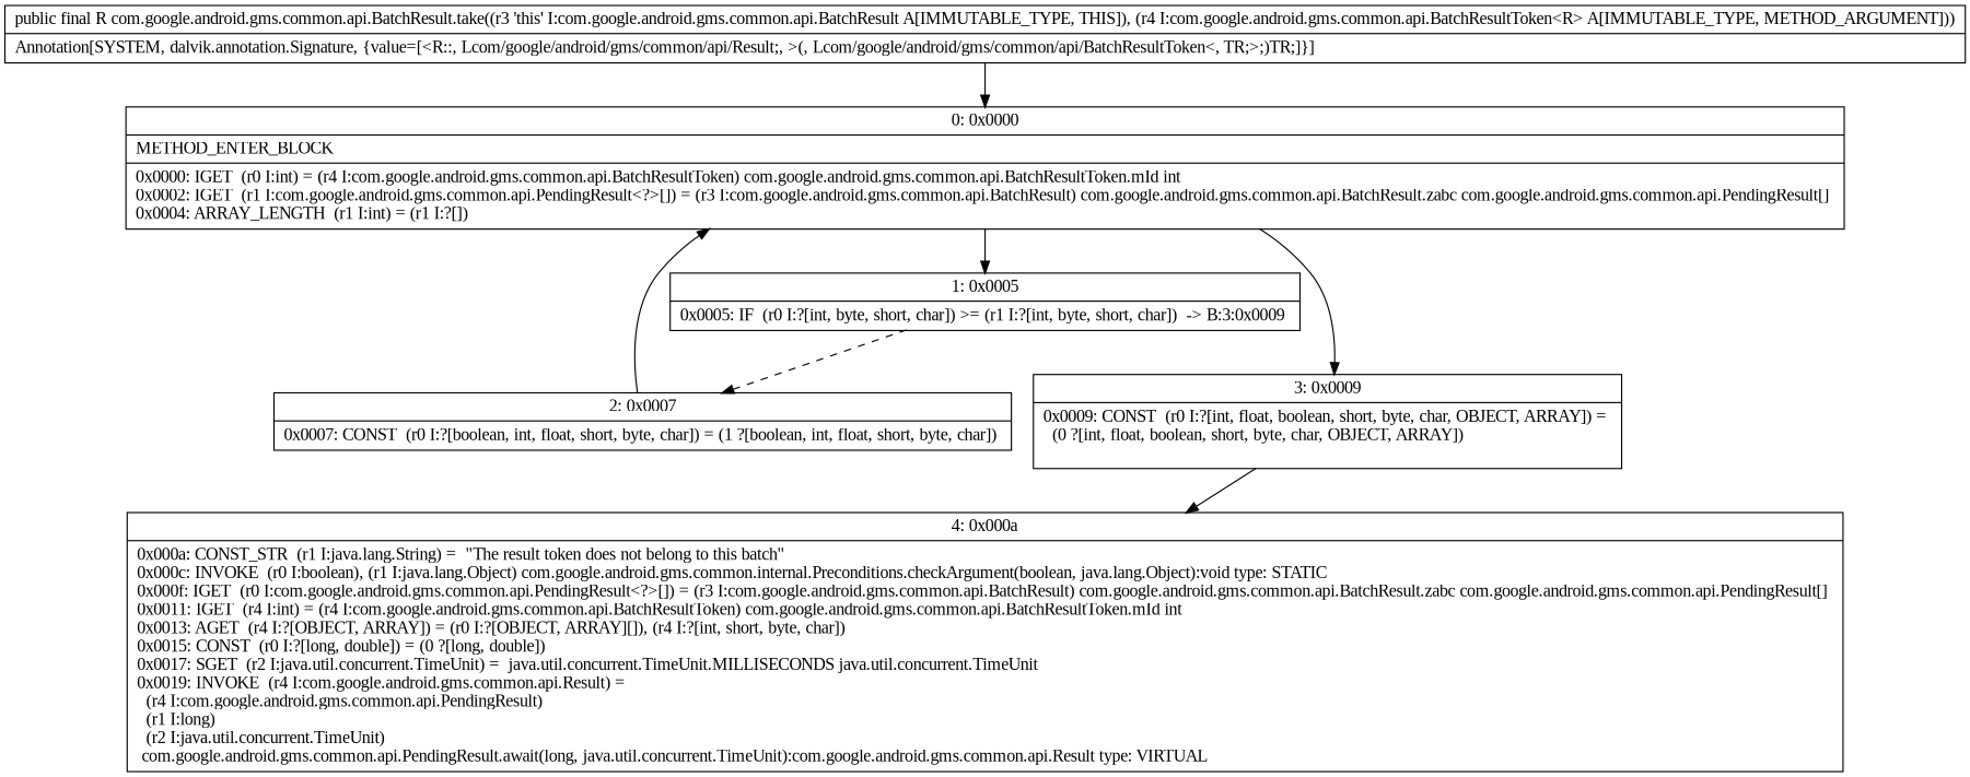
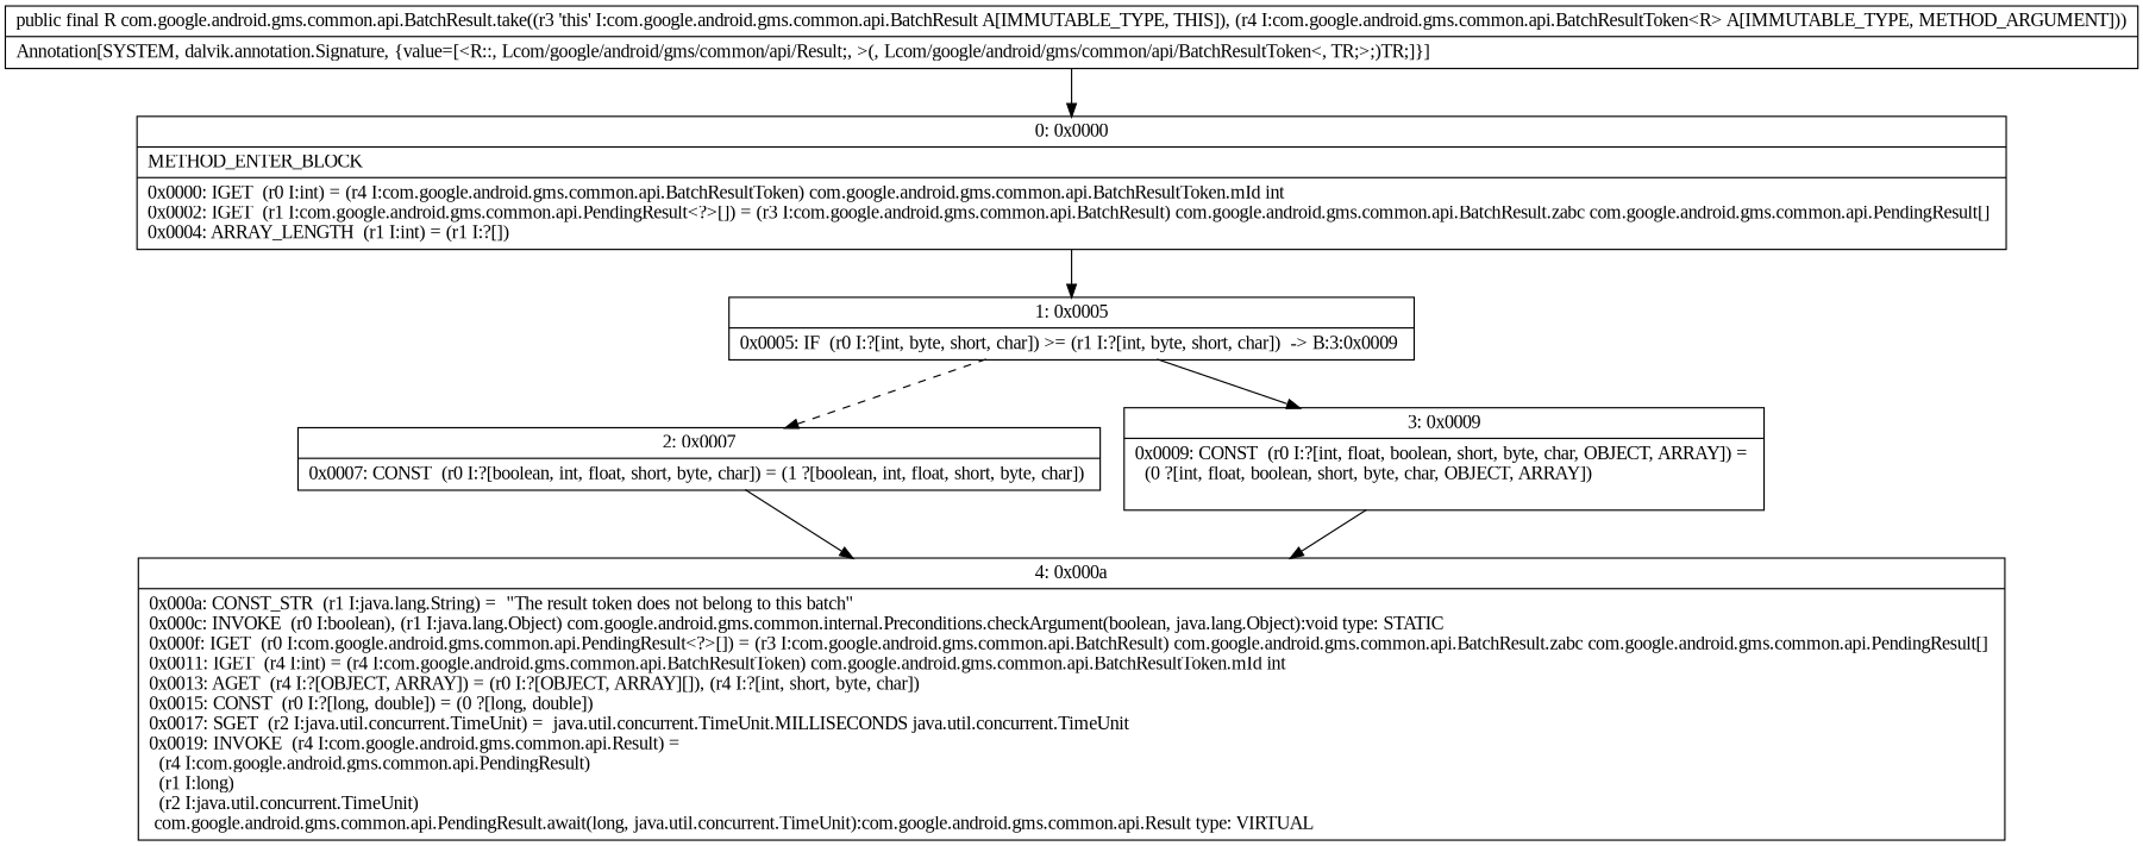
  digraph {
    fontname="Liberation Serif"
    node [fontname="Liberation Serif" shape=record]
    edge [fontname="Liberation Serif"]
    n1 [label="{0\:\ 0x0000|METHOD_ENTER_BLOCK\l|0x0000: IGET  (r0 I:int) = (r4 I:com.google.android.gms.common.api.BatchResultToken) com.google.android.gms.common.api.BatchResultToken.mId int \l0x0002: IGET  (r1 I:com.google.android.gms.common.api.PendingResult\<?\>[]) = (r3 I:com.google.android.gms.common.api.BatchResult) com.google.android.gms.common.api.BatchResult.zabc com.google.android.gms.common.api.PendingResult[] \l0x0004: ARRAY_LENGTH  (r1 I:int) = (r1 I:?[]) \l}"]
    n2 [label="{1\:\ 0x0005|0x0005: IF  (r0 I:?[int, byte, short, char]) \>= (r1 I:?[int, byte, short, char])  \-\> B:3:0x0009 \l}"]
    n3 [label="{2\:\ 0x0007|0x0007: CONST  (r0 I:?[boolean, int, float, short, byte, char]) = (1 ?[boolean, int, float, short, byte, char]) \l}"]
    n4 [label="{3\:\ 0x0009|0x0009: CONST  (r0 I:?[int, float, boolean, short, byte, char, OBJECT, ARRAY]) = \l  (0 ?[int, float, boolean, short, byte, char, OBJECT, ARRAY])\l \l}"]
    n5 [label="{4\:\ 0x000a|0x000a: CONST_STR  (r1 I:java.lang.String) =  \"The result token does not belong to this batch\" \l0x000c: INVOKE  (r0 I:boolean), (r1 I:java.lang.Object) com.google.android.gms.common.internal.Preconditions.checkArgument(boolean, java.lang.Object):void type: STATIC \l0x000f: IGET  (r0 I:com.google.android.gms.common.api.PendingResult\<?\>[]) = (r3 I:com.google.android.gms.common.api.BatchResult) com.google.android.gms.common.api.BatchResult.zabc com.google.android.gms.common.api.PendingResult[] \l0x0011: IGET  (r4 I:int) = (r4 I:com.google.android.gms.common.api.BatchResultToken) com.google.android.gms.common.api.BatchResultToken.mId int \l0x0013: AGET  (r4 I:?[OBJECT, ARRAY]) = (r0 I:?[OBJECT, ARRAY][]), (r4 I:?[int, short, byte, char]) \l0x0015: CONST  (r0 I:?[long, double]) = (0 ?[long, double]) \l0x0017: SGET  (r2 I:java.util.concurrent.TimeUnit) =  java.util.concurrent.TimeUnit.MILLISECONDS java.util.concurrent.TimeUnit \l0x0019: INVOKE  (r4 I:com.google.android.gms.common.api.Result) = \l  (r4 I:com.google.android.gms.common.api.PendingResult)\l  (r1 I:long)\l  (r2 I:java.util.concurrent.TimeUnit)\l com.google.android.gms.common.api.PendingResult.await(long, java.util.concurrent.TimeUnit):com.google.android.gms.common.api.Result type: VIRTUAL \l}"]
    n6 [label="{public final R com.google.android.gms.common.api.BatchResult.take((r3 'this' I:com.google.android.gms.common.api.BatchResult A[IMMUTABLE_TYPE, THIS]), (r4 I:com.google.android.gms.common.api.BatchResultToken\<R\> A[IMMUTABLE_TYPE, METHOD_ARGUMENT]))  | Annotation[SYSTEM, dalvik.annotation.Signature, \{value=[\<R::, Lcom\/google\/android\/gms\/common\/api\/Result;, \>(, Lcom\/google\/android\/gms\/common\/api\/BatchResultToken\<, TR;\>;)TR;]\}]\l}"]
    n1 -> n2
    n2 -> n3 [style=dashed]
-   n1 -> n4
-   n3 -> n1
+   n2 -> n4
+   n3 -> n5
    n4 -> n5
    n6 -> n1
  }
